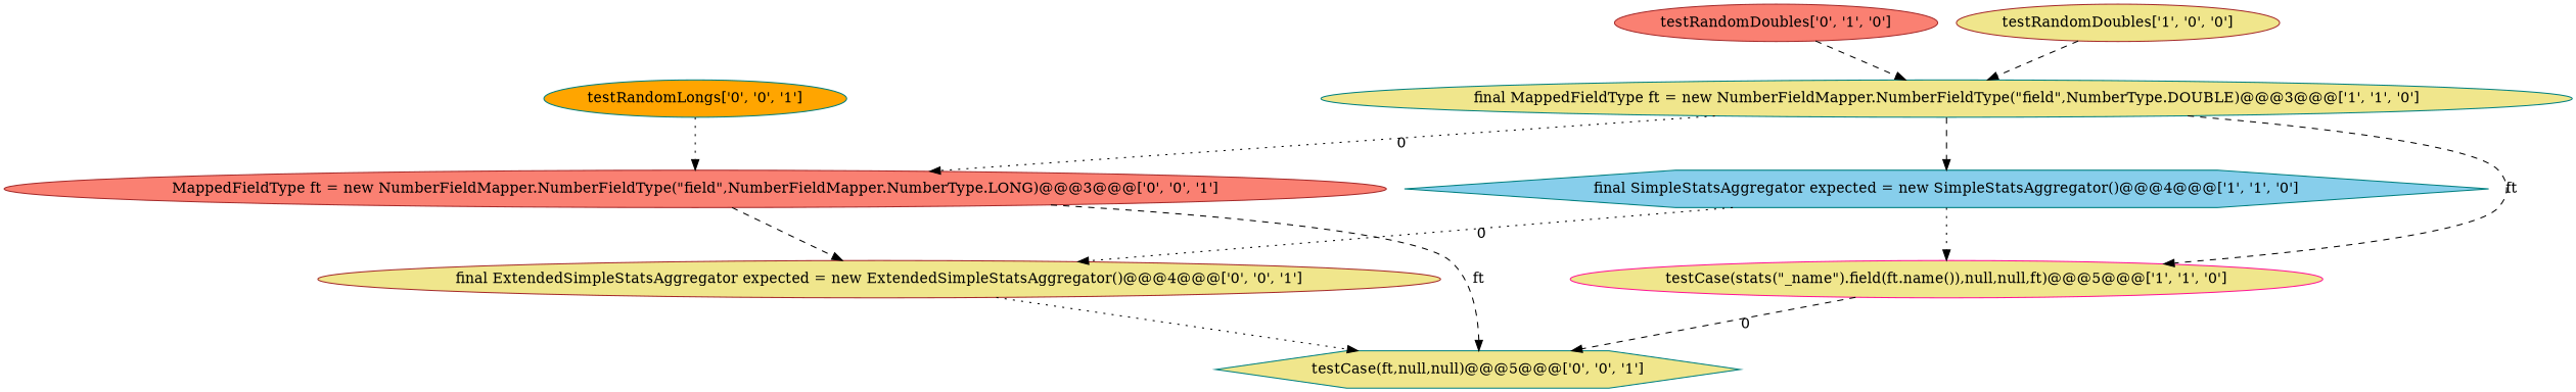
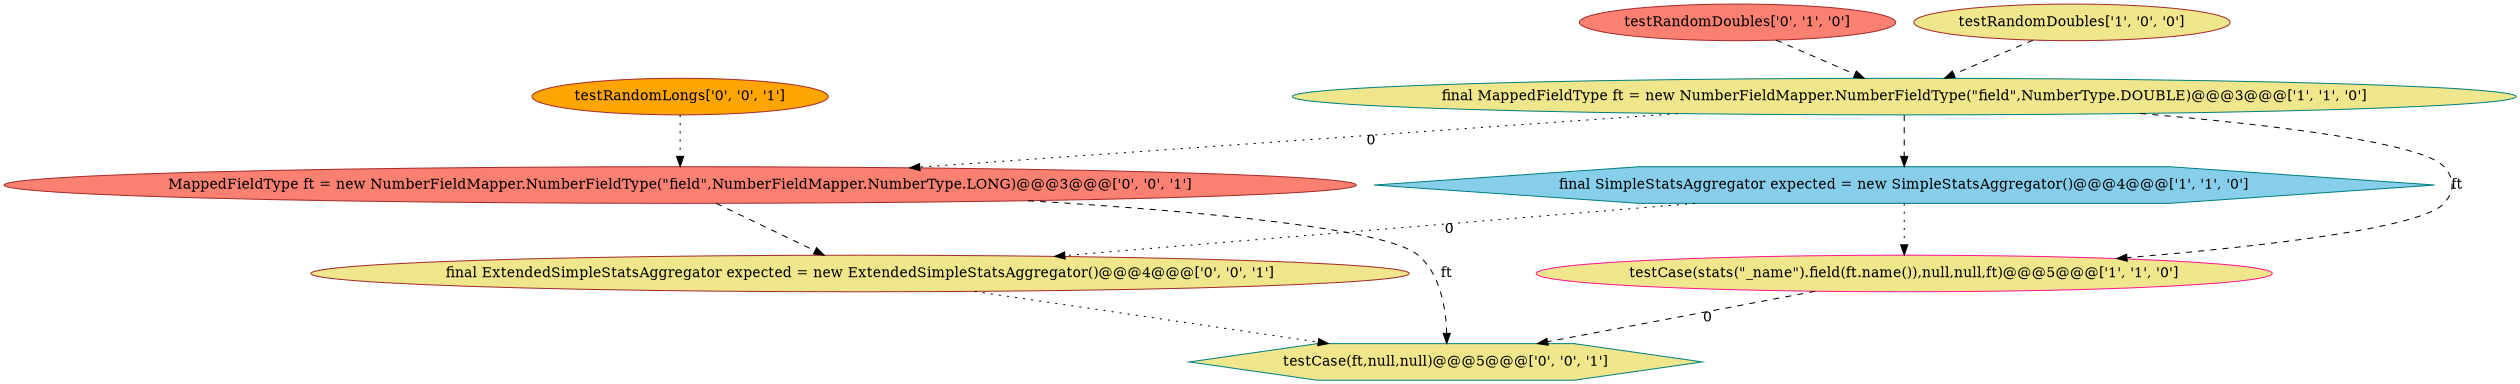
  digraph {
    node [color=brown fillcolor=khaki shape=ellipse style=filled]
    edge [style=dashed]
    n1 [color=teal fillcolor=skyblue label="final SimpleStatsAggregator expected = new SimpleStatsAggregator()@@@4@@@['1', '1', '0']" shape=hexagon]
    n2 [label="final ExtendedSimpleStatsAggregator expected = new ExtendedSimpleStatsAggregator()@@@4@@@['0', '0', '1']"]
    n3 [color=deeppink label="testCase(stats(\"_name\").field(ft.name()),null,null,ft)@@@5@@@['1', '1', '0']"]
    n4 [color=teal label="testCase(ft,null,null)@@@5@@@['0', '0', '1']" shape=hexagon]
    n5 [color=teal label="final MappedFieldType ft = new NumberFieldMapper.NumberFieldType(\"field\",NumberType.DOUBLE)@@@3@@@['1', '1', '0']"]
    n6 [fillcolor=salmon label="MappedFieldType ft = new NumberFieldMapper.NumberFieldType(\"field\",NumberFieldMapper.NumberType.LONG)@@@3@@@['0', '0', '1']"]
-   n7 [color=teal fillcolor=orange label="testRandomLongs['0', '0', '1']"]
+   n7 [fillcolor=orange label="testRandomLongs['0', '0', '1']"]
    n8 [fillcolor=salmon label="testRandomDoubles['0', '1', '0']"]
    n9 [label="testRandomDoubles['1', '0', '0']"]
    n1 -> n2 [label=0 style=dotted]
    n1 -> n3 [style=dotted]
    n2 -> n4 [style=dotted]
    n3 -> n4 [label=0]
    n5 -> n1
    n5 -> n3 [label=ft]
    n5 -> n6 [label=0 style=dotted]
    n6 -> n2
    n6 -> n4 [label=ft]
    n7 -> n6 [style=dotted]
    n8 -> n5
    n9 -> n5
  }
